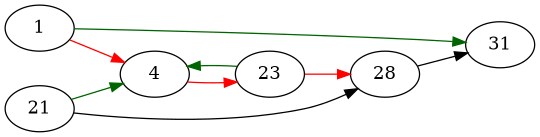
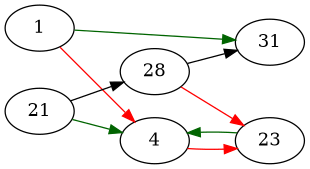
  strict digraph {
    rankdir=LR
    edge [color=darkgreen cond=true]
    n1 [entry=true label=1]
    31
    4
    23
    21
    28
    n1 -> 31
    n1 -> 4 [color=red cond=false]
    4 -> 23 [color=red cond=false]
    23 -> 4
-   23 -> 28 [color=red cond=false]
+   28 -> 23 [color=red cond=false]
    21 -> 4
    21 -> 28 [color="" cond=""]
    28 -> 31 [color="" cond=""]
  }
